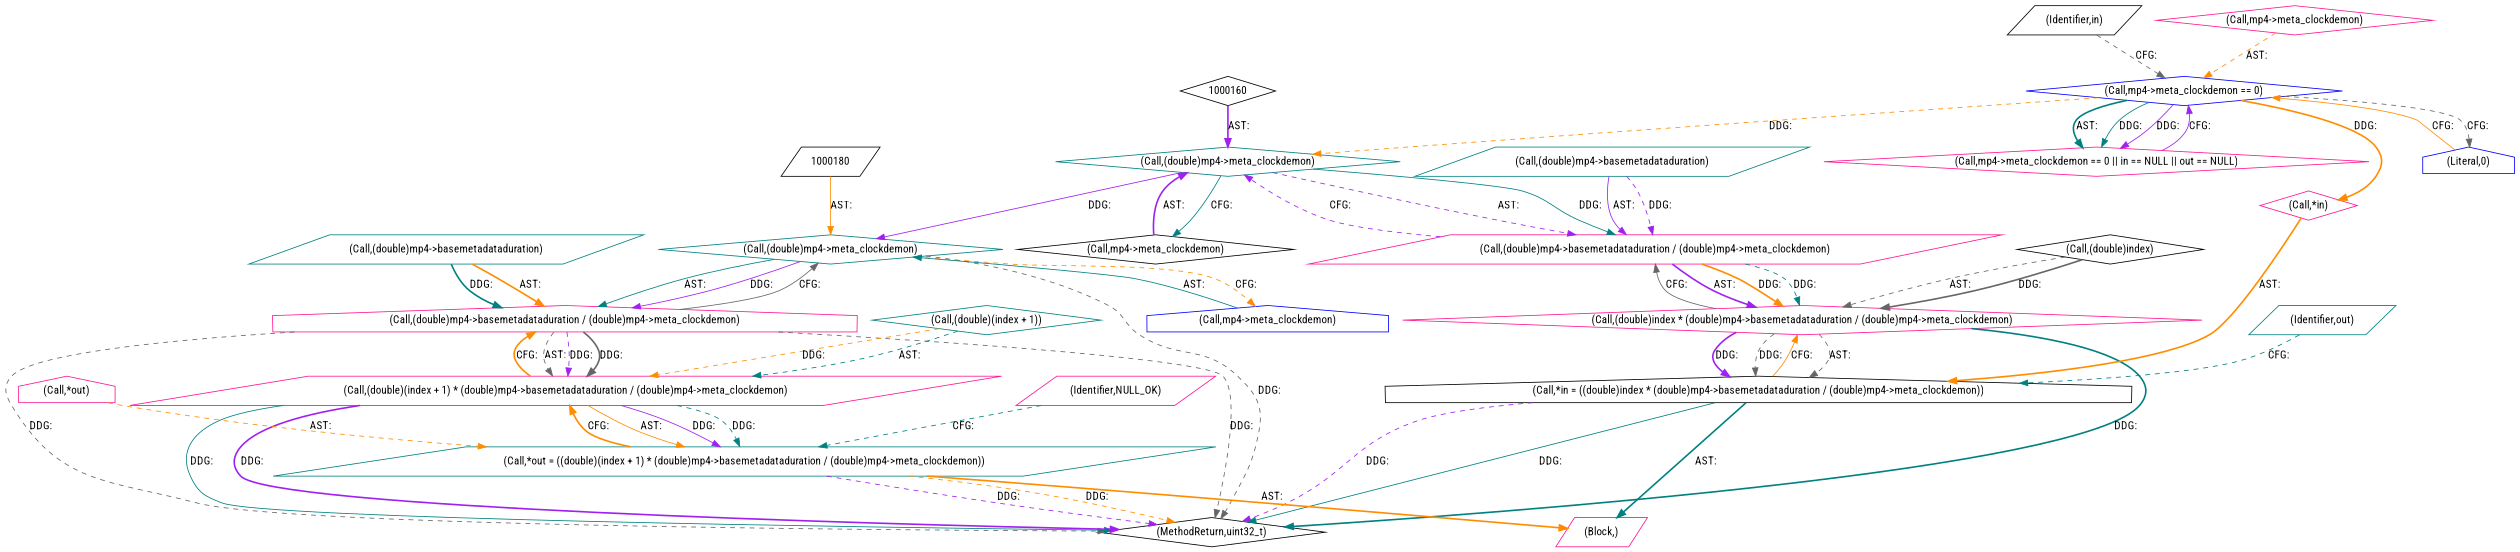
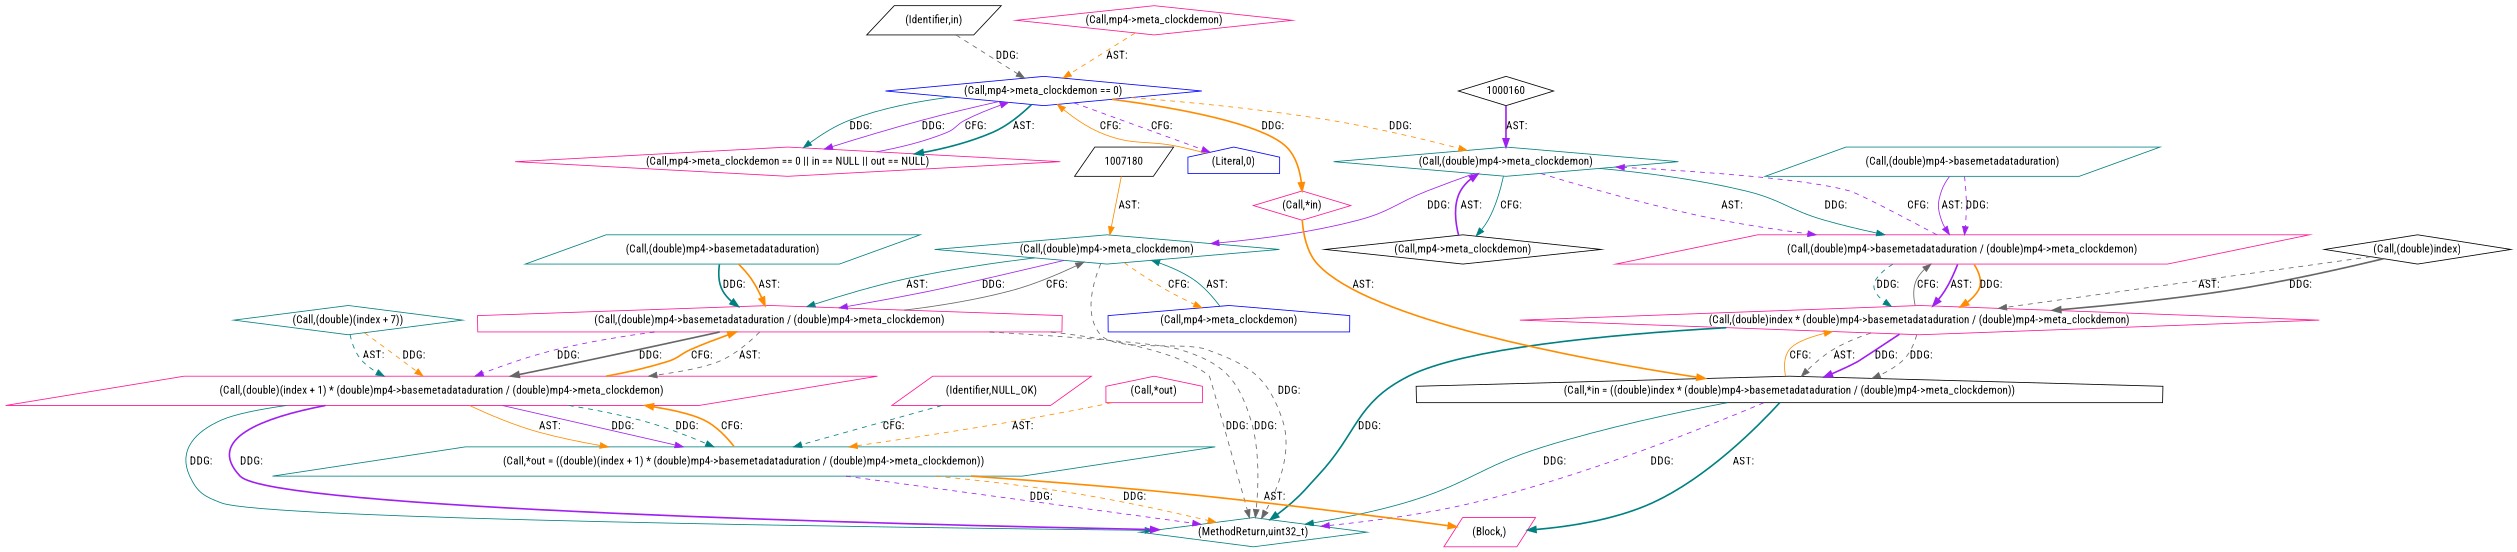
  digraph {
    fontname="Roboto Condensed"
    node [color=deeppink fontname="Roboto Condensed" shape=diamond]
    edge [color=purple fontname="Roboto Condensed" style=dashed]
    n1 [color=teal label="(Call,(double)mp4->meta_clockdemon)"]
    n2 [label="(Call,(double)mp4->basemetadataduration / (double)mp4->meta_clockdemon)" shape=parallelogram]
    n3 [color=teal label="(Call,(double)mp4->meta_clockdemon)"]
    n4 [color=black label="(Call,mp4->meta_clockdemon)"]
    n5 [label="(Call,(double)index * (double)mp4->basemetadataduration / (double)mp4->meta_clockdemon)"]
-   n6 [color=black label="(MethodReturn,uint32_t)"]
+   n6 [color=teal label="(MethodReturn,uint32_t)"]
    n7 [label="(Call,(double)mp4->basemetadataduration / (double)mp4->meta_clockdemon)" shape=house]
    n8 [color=blue label="(Call,mp4->meta_clockdemon)" shape=house]
    n9 [color=blue label="(Call,mp4->meta_clockdemon == 0)"]
    n10 [label="(Call,mp4->meta_clockdemon == 0 || in == NULL || out == NULL)"]
    n11 [color=blue label="(Literal,0)" shape=house]
    n12 [label="(Call,*in)"]
    n13 [color=black label="(Call,*in = ((double)index * (double)mp4->basemetadataduration / (double)mp4->meta_clockdemon))" shape=house]
    n14 [label="(Block,)" shape=parallelogram]
    n15 [label="(Call,(double)(index + 1) * (double)mp4->basemetadataduration / (double)mp4->meta_clockdemon)" shape=parallelogram]
    n16 [color=teal label="(Call,*out = ((double)(index + 1) * (double)mp4->basemetadataduration / (double)mp4->meta_clockdemon))" shape=parallelogram]
    n17 [color=black label="(Call,(double)index)"]
    n18 [color=teal label="(Call,(double)mp4->basemetadataduration)" shape=parallelogram]
    n19 [color=black label="(Identifier,in)" shape=parallelogram]
    n20 [label="(Call,mp4->meta_clockdemon)"]
    n21 [label="(Call,*out)" shape=house]
-   n22 [color=teal label="(Identifier,out)" shape=parallelogram]
    n23 [color=teal label="(Call,(double)mp4->basemetadataduration)" shape=parallelogram]
-   n24 [color=teal label="(Call,(double)(index + 1))"]
+   n24 [color=teal label="(Call,(double)(index + 7))"]
    n25 [label="(Identifier,NULL_OK)" shape=parallelogram]
    1000160 [color=black]
-   1000180 [color=black shape=parallelogram]
+   1000180 [color=black shape=parallelogram label=1007180]
    n1 -> n2 [label="AST: "]
    n1 -> n2 [color=teal label="DDG: " style=solid]
    n1 -> n3 [label="DDG: " style=solid]
    n1 -> n4 [color=teal label="CFG: " style=solid]
    n2 -> n1 [label="CFG: "]
    n2 -> n5 [label="AST: " style=bold]
    n2 -> n5 [color=darkorange label="DDG: " style=bold]
    n2 -> n5 [color=teal label="DDG: "]
    n3 -> n6 [color=gray40 label="DDG: "]
    n3 -> n7 [color=teal label="AST: " style=solid]
    n3 -> n7 [label="DDG: " style=solid]
    n3 -> n8 [color=darkorange label="CFG: "]
    n4 -> n1 [label="AST: " style=bold]
    n5 -> n2 [color=gray40 label="CFG: " style=solid]
    n5 -> n6 [color=teal label="DDG: " style=bold]
    n5 -> n13 [color=gray40 label="AST: "]
    n5 -> n13 [label="DDG: " style=bold]
    n5 -> n13 [color=gray40 label="DDG: "]
    n7 -> n3 [color=gray40 label="CFG: " style=solid]
    n7 -> n6 [color=gray40 label="DDG: "]
    n7 -> n6 [color=gray40 label="DDG: "]
    n7 -> n15 [color=gray40 label="AST: "]
    n7 -> n15 [label="DDG: "]
    n7 -> n15 [color=gray40 label="DDG: " style=bold]
    n8 -> n3 [color=teal label="AST: " style=solid]
    n9 -> n1 [color=darkorange label="DDG: "]
    n9 -> n10 [color=teal label="AST: " style=bold]
    n9 -> n10 [color=teal label="DDG: " style=solid]
    n9 -> n10 [label="DDG: " style=solid]
-   n9 -> n11 [color=gray40 label="CFG: "]
+   n9 -> n11 [label="CFG: "]
    n9 -> n12 [color=darkorange label="DDG: " style=bold]
    n10 -> n9 [label="CFG: " style=solid]
    n11 -> n9 [color=darkorange label="CFG: " style=solid]
    n12 -> n13 [color=darkorange label="AST: " style=bold]
    n13 -> n5 [color=darkorange label="CFG: " style=solid]
    n13 -> n6 [label="DDG: "]
    n13 -> n6 [color=teal label="DDG: " style=solid]
    n13 -> n14 [color=teal label="AST: " style=bold]
    n15 -> n6 [color=teal label="DDG: " style=solid]
    n15 -> n6 [label="DDG: " style=bold]
    n15 -> n7 [color=darkorange label="CFG: " style=bold]
    n15 -> n16 [color=darkorange label="AST: " style=solid]
    n15 -> n16 [label="DDG: " style=solid]
    n15 -> n16 [color=teal label="DDG: "]
    n16 -> n6 [label="DDG: "]
    n16 -> n6 [color=darkorange label="DDG: "]
    n16 -> n14 [color=darkorange label="AST: " style=bold]
    n16 -> n15 [color=darkorange label="CFG: " style=bold]
    n17 -> n5 [color=gray40 label="AST: "]
    n17 -> n5 [color=gray40 label="DDG: " style=bold]
    n18 -> n7 [color=darkorange label="AST: " style=bold]
    n18 -> n7 [color=teal label="DDG: " style=bold]
-   n19 -> n9 [color=gray40 label="CFG: "]
+   n19 -> n9 [color=gray40 label="DDG: "]
    n20 -> n9 [color=darkorange label="AST: "]
    n21 -> n16 [color=darkorange label="AST: "]
-   n22 -> n13 [color=teal label="CFG: "]
    n23 -> n2 [label="AST: " style=solid]
    n23 -> n2 [label="DDG: "]
    n24 -> n15 [color=teal label="AST: "]
    n24 -> n15 [color=darkorange label="DDG: "]
    n25 -> n16 [color=teal label="CFG: "]
    1000160 -> n1 [label="AST: " style=bold]
    1000180 -> n3 [color=darkorange label="AST: " style=solid]
  }
